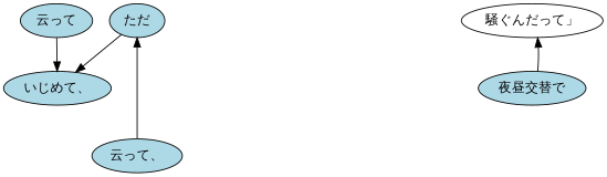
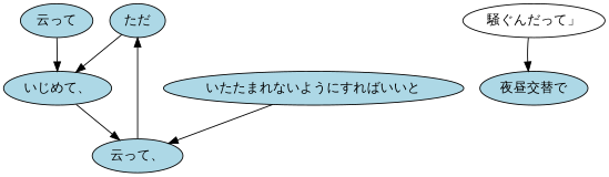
  digraph {
    fontname="Fira Sans"
    node [fillcolor=lightblue fontname="Fira Sans" style=filled]
    edge [fontname="Fira Sans"]
    n1 [label="ただ"]
    n2 [label="いじめて、"]
    n3 [label="云って、"]
    n4 [label="云って"]
+   n5 [label="いたたまれないようにすればいいと"]
    n6 [fillcolor=white label="騒ぐんだって」"]
    n7 [label="夜昼交替で"]
    n1 -> n2
+   n2 -> n3
    n3 -> n1
    n4 -> n2
-   n7 -> n6
+   n5 -> n3
+   n6 -> n7
  }
